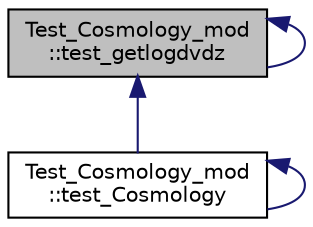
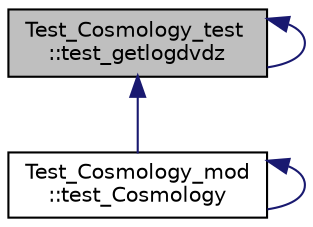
  digraph {
    rankdir=TB
    node [color=black fontname=Helvetica fontsize=10 shape=record style=filled]
    edge [color=midnightblue dir=back fontname=Helvetica fontsize=10 labelfontname=Helvetica labelfontsize=10 style=solid]
-   n1 [fillcolor=grey75 fontcolor=black height=0.2 label="Test_Cosmology_mod\l::test_getlogdvdz" width=0.4]
+   n1 [fillcolor=grey75 fontcolor=black height=0.2 label="Test_Cosmology_test\l::test_getlogdvdz" width=0.4]
    n2 [fillcolor=white height=0.2 label="Test_Cosmology_mod\l::test_Cosmology" width=0.4]
    n1 -> n1
    n1 -> n2
    n2 -> n2
  }
